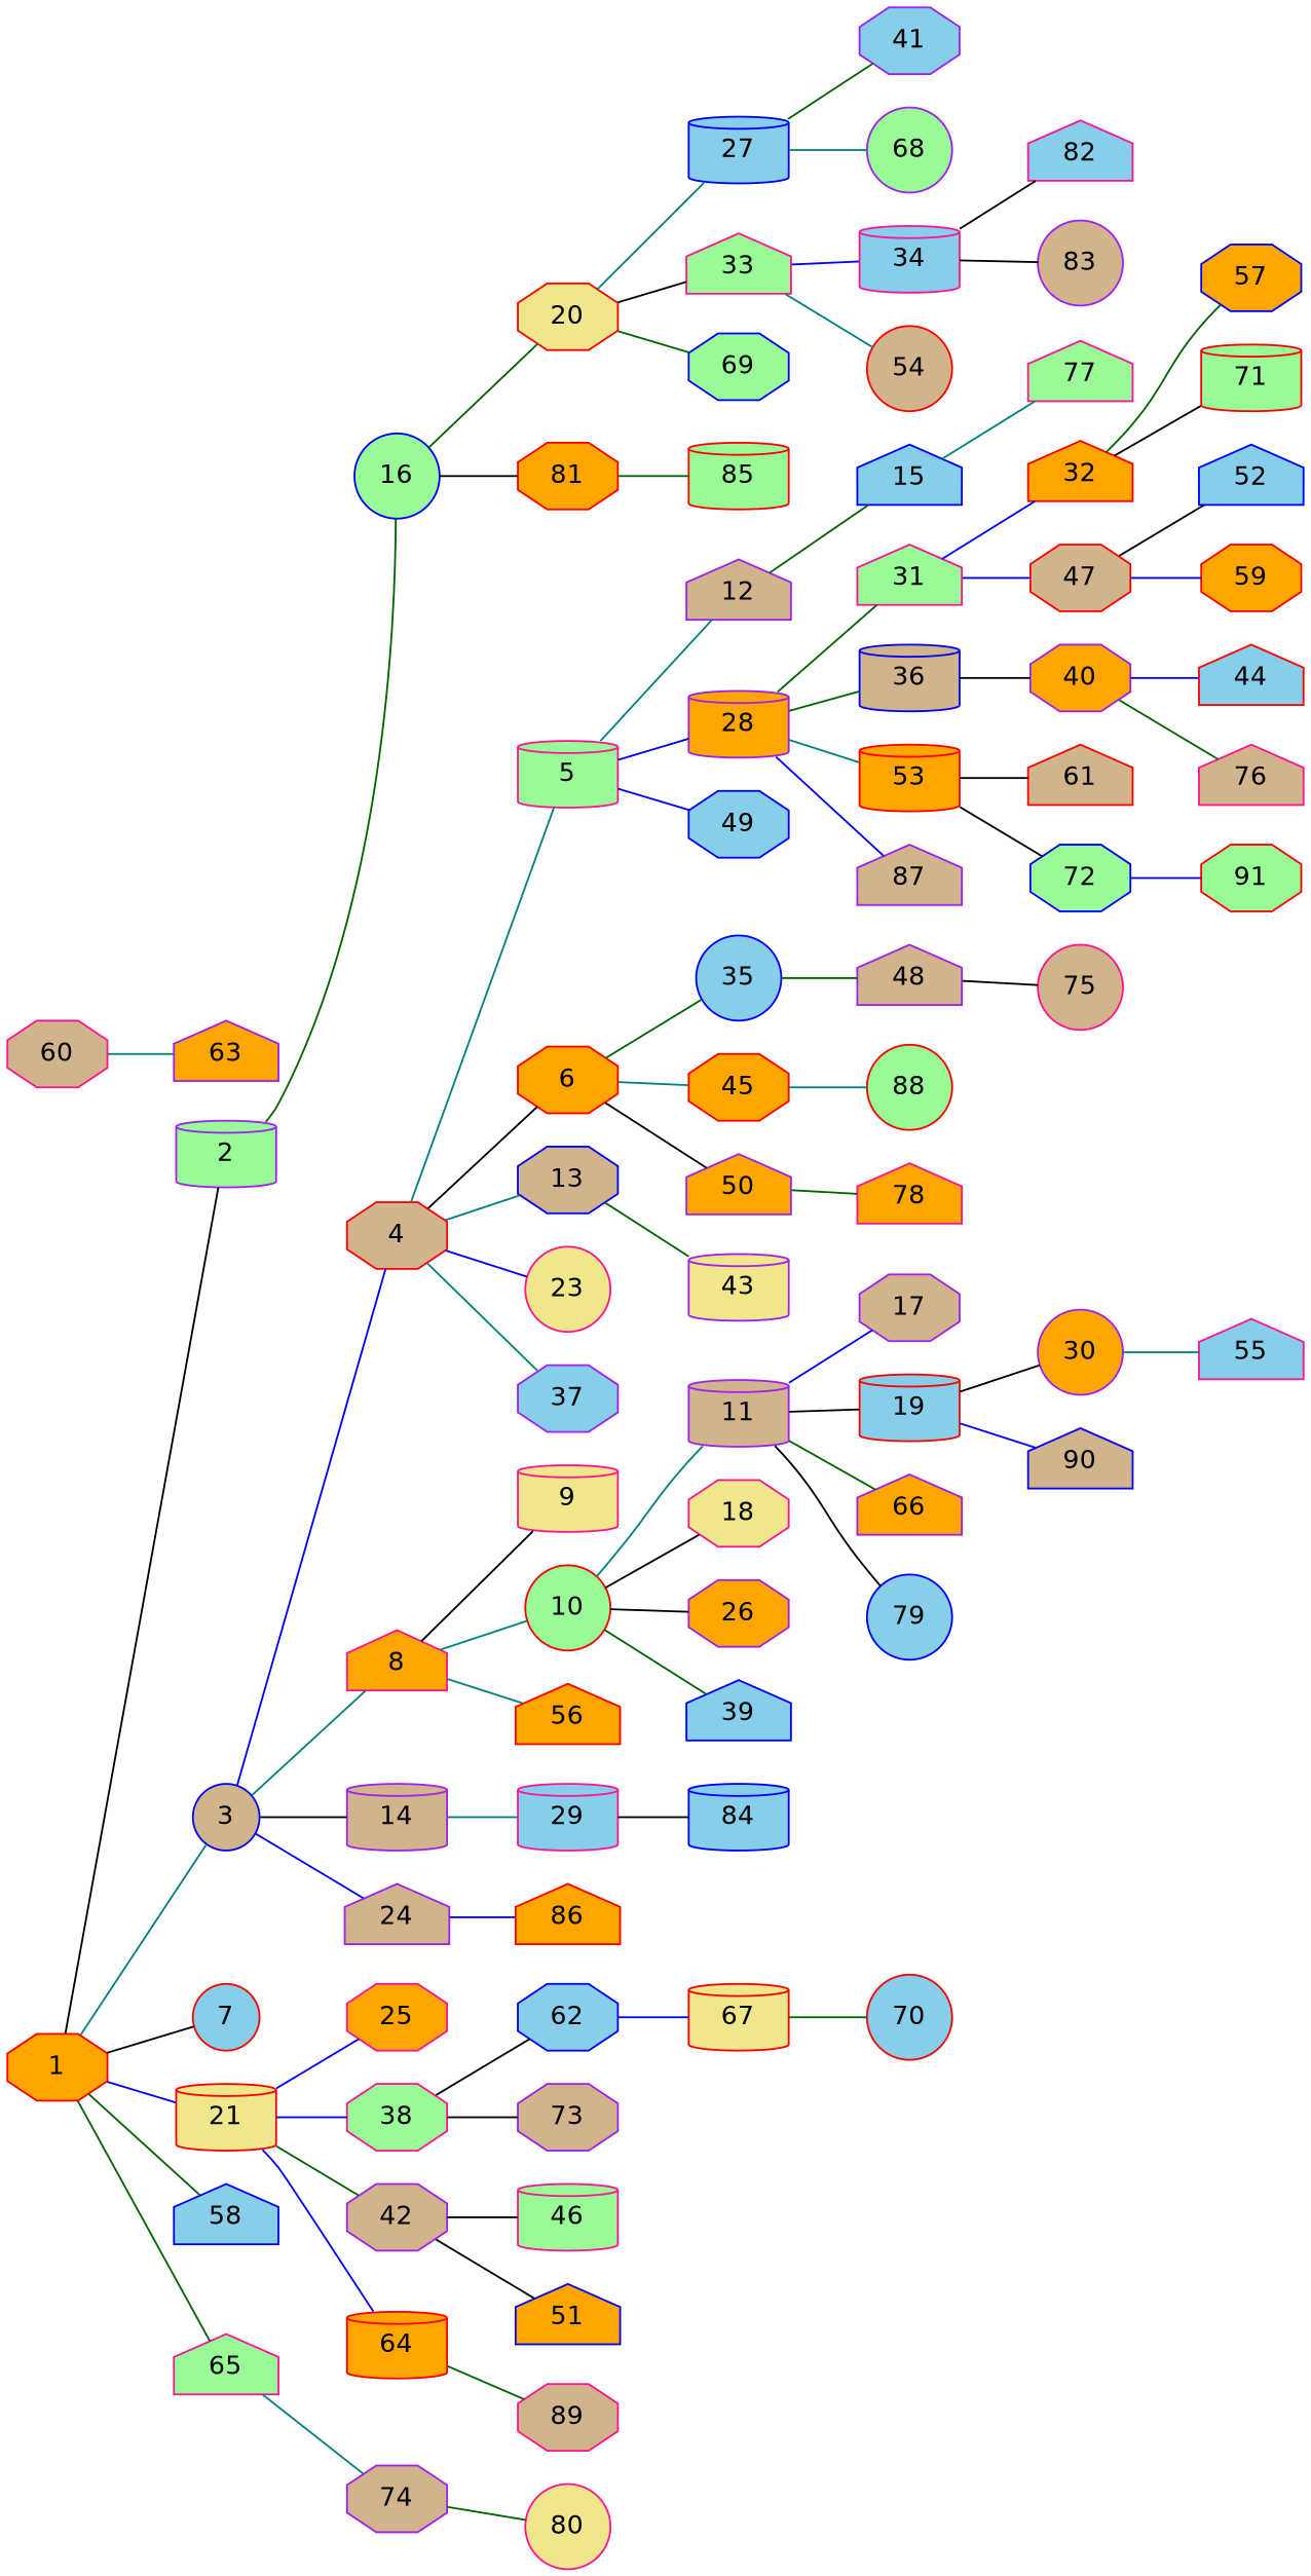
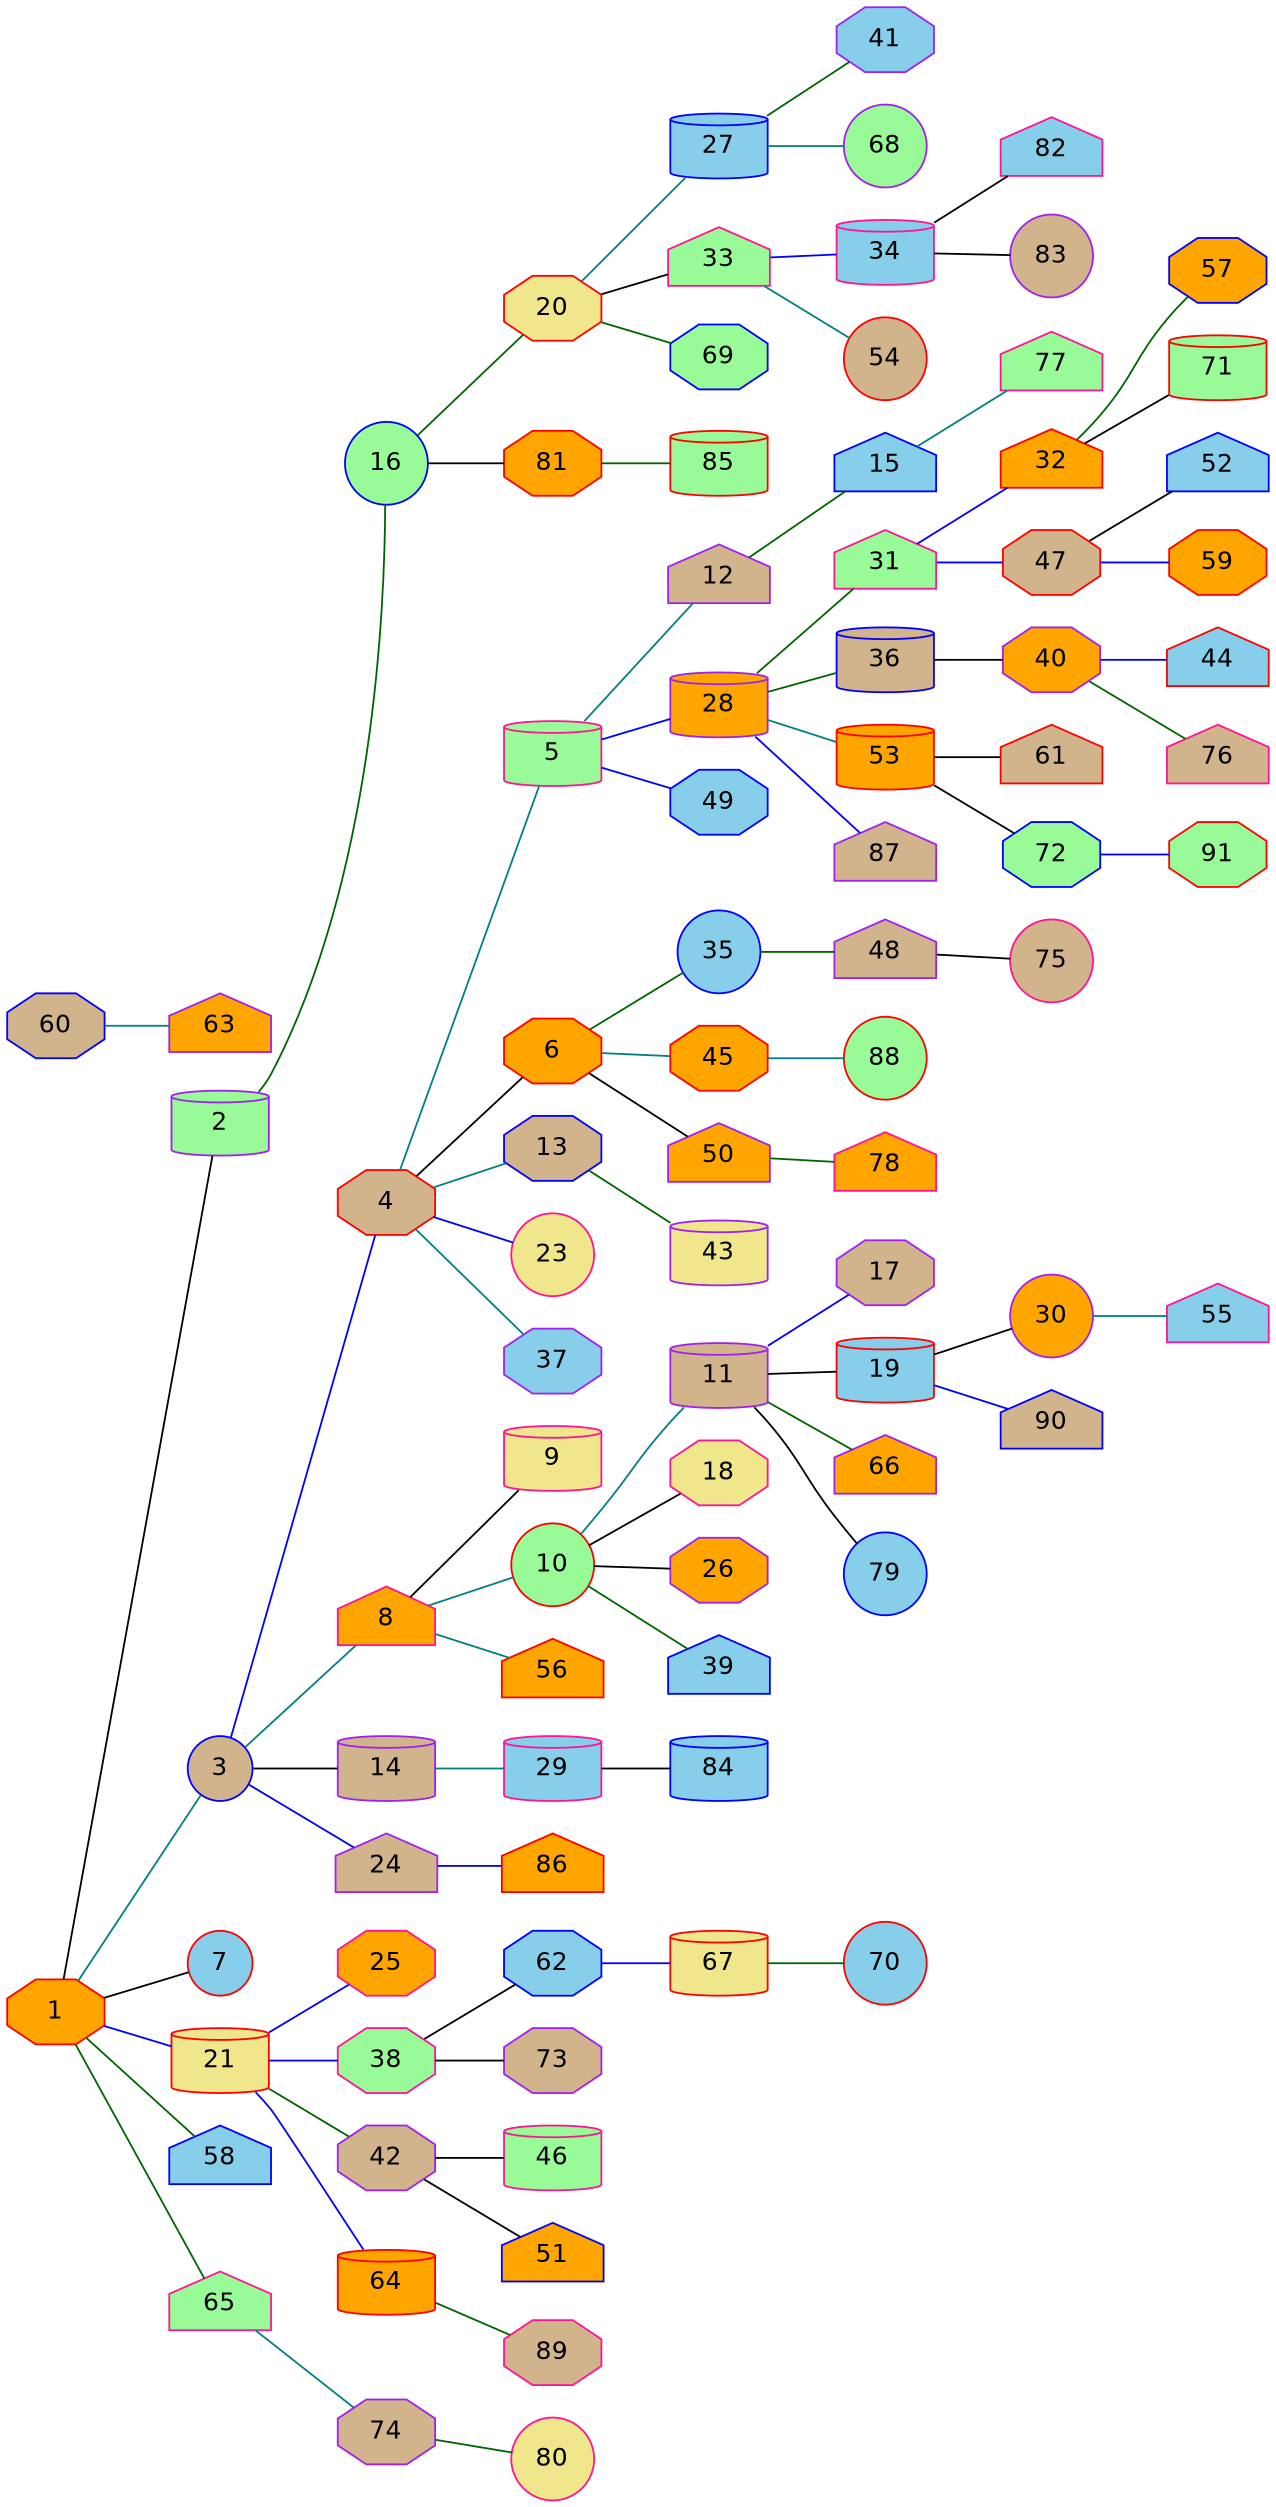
  graph {
    fontname="DejaVu Sans"
    rankdir=LR
    node [color=red fillcolor=tan fontname="DejaVu Sans" shape=octagon style=filled]
    edge [color=black fontname="DejaVu Sans"]
    1 [fillcolor=orange]
    2 [color=purple fillcolor=palegreen shape=cylinder]
    3 [color=blue shape=circle]
    7 [fillcolor=skyblue shape=circle]
    21 [fillcolor=khaki shape=cylinder]
    58 [color=blue fillcolor=skyblue shape=house]
    65 [color=deeppink fillcolor=palegreen shape=house]
    16 [color=blue fillcolor=palegreen shape=circle]
    4
    8 [color=deeppink fillcolor=orange shape=house]
    14 [color=purple shape=cylinder]
    24 [color=purple shape=house]
    25 [color=deeppink fillcolor=orange]
    38 [color=deeppink fillcolor=palegreen]
    42 [color=purple]
    64 [fillcolor=orange shape=cylinder]
    74 [color=purple]
    20 [fillcolor=khaki]
    81 [fillcolor=orange]
    5 [color=deeppink fillcolor=palegreen shape=cylinder]
    6 [fillcolor=orange]
    13 [color=blue]
    23 [color=deeppink fillcolor=khaki shape=circle]
    37 [color=purple fillcolor=skyblue]
    9 [color=deeppink fillcolor=khaki shape=cylinder]
    10 [fillcolor=palegreen shape=circle]
    56 [fillcolor=orange shape=house]
    29 [color=deeppink fillcolor=skyblue shape=cylinder]
    86 [fillcolor=orange shape=house]
    12 [color=purple shape=house]
    28 [color=purple fillcolor=orange shape=cylinder]
    49 [color=blue fillcolor=skyblue]
    35 [color=blue fillcolor=skyblue shape=circle]
    45 [fillcolor=orange]
    50 [color=purple fillcolor=orange shape=house]
    43 [color=purple fillcolor=khaki shape=cylinder]
    15 [color=blue fillcolor=skyblue shape=house]
    31 [color=deeppink fillcolor=palegreen shape=house]
    36 [color=blue shape=cylinder]
    53 [fillcolor=orange shape=cylinder]
    87 [color=purple shape=house]
-   60 [color=deeppink]
+   60 [color=blue]
    63 [color=purple fillcolor=orange shape=house]
    48 [color=purple shape=house]
    88 [fillcolor=palegreen shape=circle]
    78 [color=deeppink fillcolor=orange shape=house]
    11 [color=purple shape=cylinder]
    18 [color=deeppink fillcolor=khaki]
    26 [color=purple fillcolor=orange]
    39 [color=blue fillcolor=skyblue shape=house]
    17 [color=purple]
    19 [fillcolor=skyblue shape=cylinder]
    66 [color=purple fillcolor=orange shape=house]
    79 [color=blue fillcolor=skyblue shape=circle]
    30 [color=purple fillcolor=orange shape=circle]
    90 [color=blue shape=house]
    77 [color=deeppink fillcolor=palegreen shape=house]
    84 [color=blue fillcolor=skyblue shape=cylinder]
    27 [color=blue fillcolor=skyblue shape=cylinder]
    33 [color=deeppink fillcolor=palegreen shape=house]
    69 [color=blue fillcolor=palegreen]
    85 [fillcolor=palegreen shape=cylinder]
    55 [color=deeppink fillcolor=skyblue shape=house]
    41 [color=purple fillcolor=skyblue]
    68 [color=purple fillcolor=palegreen shape=circle]
    34 [color=deeppink fillcolor=skyblue shape=cylinder]
    54 [shape=circle]
    62 [color=blue fillcolor=skyblue]
    73 [color=purple]
    46 [color=deeppink fillcolor=palegreen shape=cylinder]
    51 [color=blue fillcolor=orange shape=house]
    89 [color=deeppink]
    32 [fillcolor=orange shape=house]
    47
    40 [color=purple fillcolor=orange]
    61 [shape=house]
    72 [color=blue fillcolor=palegreen]
    57 [color=blue fillcolor=orange]
    71 [fillcolor=palegreen shape=cylinder]
    52 [color=blue fillcolor=skyblue shape=house]
    59 [fillcolor=orange]
    82 [color=deeppink fillcolor=skyblue shape=house]
    83 [color=purple shape=circle]
    75 [color=deeppink shape=circle]
    44 [fillcolor=skyblue shape=house]
    76 [color=deeppink shape=house]
    67 [fillcolor=khaki shape=cylinder]
    91 [fillcolor=palegreen]
    70 [fillcolor=skyblue shape=circle]
    80 [color=deeppink fillcolor=khaki shape=circle]
    1 -- 2
    1 -- 3 [color=teal]
    1 -- 7
    1 -- 21 [color=blue]
    1 -- 58 [color=darkgreen]
    1 -- 65 [color=darkgreen]
    2 -- 16 [color=darkgreen]
    3 -- 4 [color=blue]
    3 -- 8 [color=teal]
    3 -- 14
    3 -- 24 [color=blue]
    21 -- 25 [color=blue]
    21 -- 38 [color=blue]
    21 -- 42 [color=darkgreen]
    21 -- 64 [color=blue]
    65 -- 74 [color=teal]
    16 -- 20 [color=darkgreen]
    16 -- 81
    4 -- 5 [color=teal]
    4 -- 6
    4 -- 13 [color=teal]
    4 -- 23 [color=blue]
    4 -- 37 [color=teal]
    8 -- 9
    8 -- 10 [color=teal]
    8 -- 56 [color=teal]
    14 -- 29 [color=teal]
    24 -- 86 [color=blue]
    38 -- 62
    38 -- 73
    42 -- 46
    42 -- 51
    64 -- 89 [color=darkgreen]
    74 -- 80 [color=darkgreen]
    20 -- 27 [color=teal]
    20 -- 33
    20 -- 69 [color=darkgreen]
    81 -- 85 [color=darkgreen]
    5 -- 12 [color=teal]
    5 -- 28 [color=blue]
    5 -- 49 [color=blue]
    6 -- 35 [color=darkgreen]
    6 -- 45 [color=teal]
    6 -- 50
    13 -- 43 [color=darkgreen]
    10 -- 11 [color=teal]
    10 -- 18
    10 -- 26
    10 -- 39 [color=darkgreen]
    29 -- 84
    12 -- 15 [color=darkgreen]
    28 -- 31 [color=darkgreen]
    28 -- 36 [color=darkgreen]
    28 -- 53 [color=teal]
    28 -- 87 [color=blue]
    35 -- 48 [color=darkgreen]
    45 -- 88 [color=teal]
    50 -- 78 [color=darkgreen]
    15 -- 77 [color=teal]
    31 -- 32 [color=blue]
    31 -- 47 [color=blue]
    36 -- 40
    53 -- 61
    53 -- 72
    60 -- 63 [color=teal]
    48 -- 75
    11 -- 17 [color=blue]
    11 -- 19
    11 -- 66 [color=darkgreen]
    11 -- 79
    19 -- 30
    19 -- 90 [color=blue]
    30 -- 55 [color=teal]
    27 -- 41 [color=darkgreen]
    27 -- 68 [color=teal]
    33 -- 34 [color=blue]
    33 -- 54 [color=teal]
    34 -- 82
    34 -- 83
    62 -- 67 [color=blue]
    32 -- 57 [color=darkgreen]
    32 -- 71
    47 -- 52
    47 -- 59 [color=blue]
    40 -- 44 [color=blue]
    40 -- 76 [color=darkgreen]
    72 -- 91 [color=blue]
    67 -- 70 [color=darkgreen]
  }
